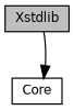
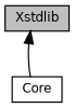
  digraph {
    rankdir=TB
    node [color=black fontname=Helvetica fontsize=10 shape=record style=filled]
    n1 [fillcolor=grey75 fontcolor=black height=0.2 label=Xstdlib width=0.4]
    n2 [fillcolor=white height=0.2 label=Core width=0.4]
-   n2 -> n1 [dir=back fontname=Helvetica fontsize=10 labelfontname=Helvetica labelfontsize=10 shape=plaintext style=solid]
+   n1 -> n2 [dir=back fontname=Helvetica fontsize=10 labelfontname=Helvetica labelfontsize=10 shape=plaintext style=solid]
  }
